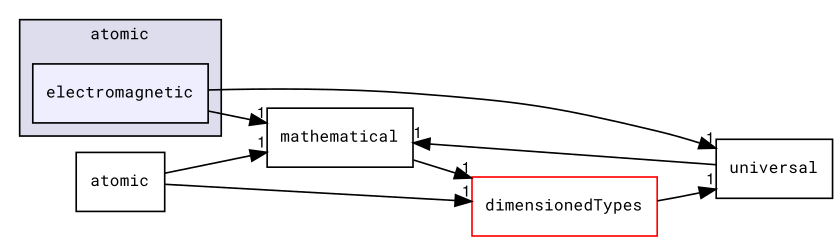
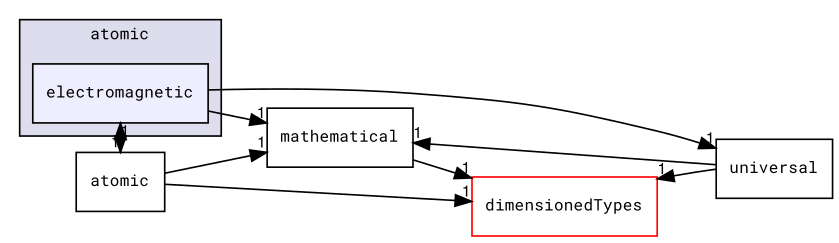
  digraph {
    compound=true
    fontname="Roboto Mono"
    rankdir=LR
    node [fontname="Roboto Mono" fontsize=10 shape=box]
    edge [fontname="Roboto Mono" headlabel=1 labeldistance=1.5 labelfontname=FreeSans labelfontsize=10]
    n1 [fillcolor="#eeeeff" label=electromagnetic pencolor=black style=filled]
    n2 [label=atomic]
    n3 [label=mathematical]
    n4 [label=universal]
    n5 [color=red label=dimensionedTypes]
    subgraph cluster_1 {
      bgcolor="#ddddee"
      fontsize=10
      label=atomic
      pencolor=black
      n1
    }
+   n1 -> n2
    n1 -> n3
    n1 -> n4
+   n2 -> n1
    n2 -> n3
    n2 -> n5
    n3 -> n5
    n4 -> n3
-   n5 -> n4
+   n4 -> n5
  }
